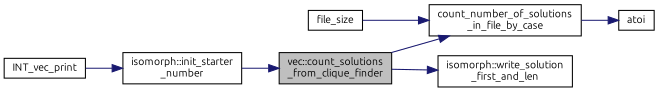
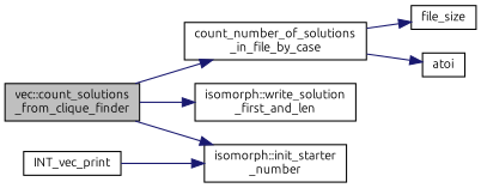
  digraph {
    fontname=Ubuntu
    rankdir=LR
    node [color=black fillcolor=white fontname=Ubuntu fontsize=10 shape=record style=filled]
    edge [color=midnightblue fontname=Ubuntu fontsize=10 labelfontname=Helvetica labelfontsize=10 style=solid]
    n1 [fillcolor=grey75 fontcolor=black height=0.2 label="vec::count_solutions\l_from_clique_finder" width=0.4]
    n2 [height=0.2 label="count_number_of_solutions\l_in_file_by_case" width=0.4]
    n3 [height=0.2 label="isomorph::init_starter\l_number" width=0.4]
    n4 [height=0.2 label="isomorph::write_solution\l_first_and_len" width=0.4]
    n5 [height=0.2 label=file_size width=0.4]
    n6 [height=0.2 label=atoi width=0.4]
    n7 [height=0.2 label=INT_vec_print width=0.4]
    n1 -> n2
-   n3 -> n1
+   n1 -> n3
    n1 -> n4
-   n5 -> n2
+   n2 -> n5
    n2 -> n6
    n7 -> n3
  }
